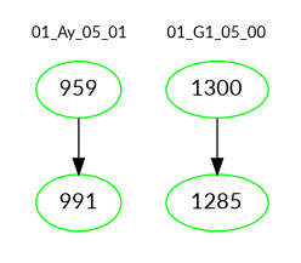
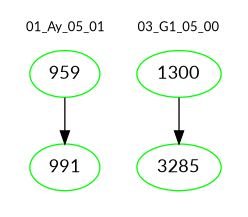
  digraph {
    fontname=Lato
    node [color=green fontname=Lato]
    edge [color=black fontname=Lato]
    n1 [label=959]
    n2 [label=991]
    n3 [label=1300]
-   n4 [label=1285]
+   n4 [label=3285]
    subgraph cluster_1 {
      color=white
      fontsize=10
      label="01_Ay_05_01"
      n1
      n2
    }
    subgraph cluster_2 {
      color=white
      fontsize=10
-     label="01_G1_05_00"
+     label="03_G1_05_00"
      n3
      n4
    }
    n1 -> n2
    n3 -> n4
  }
